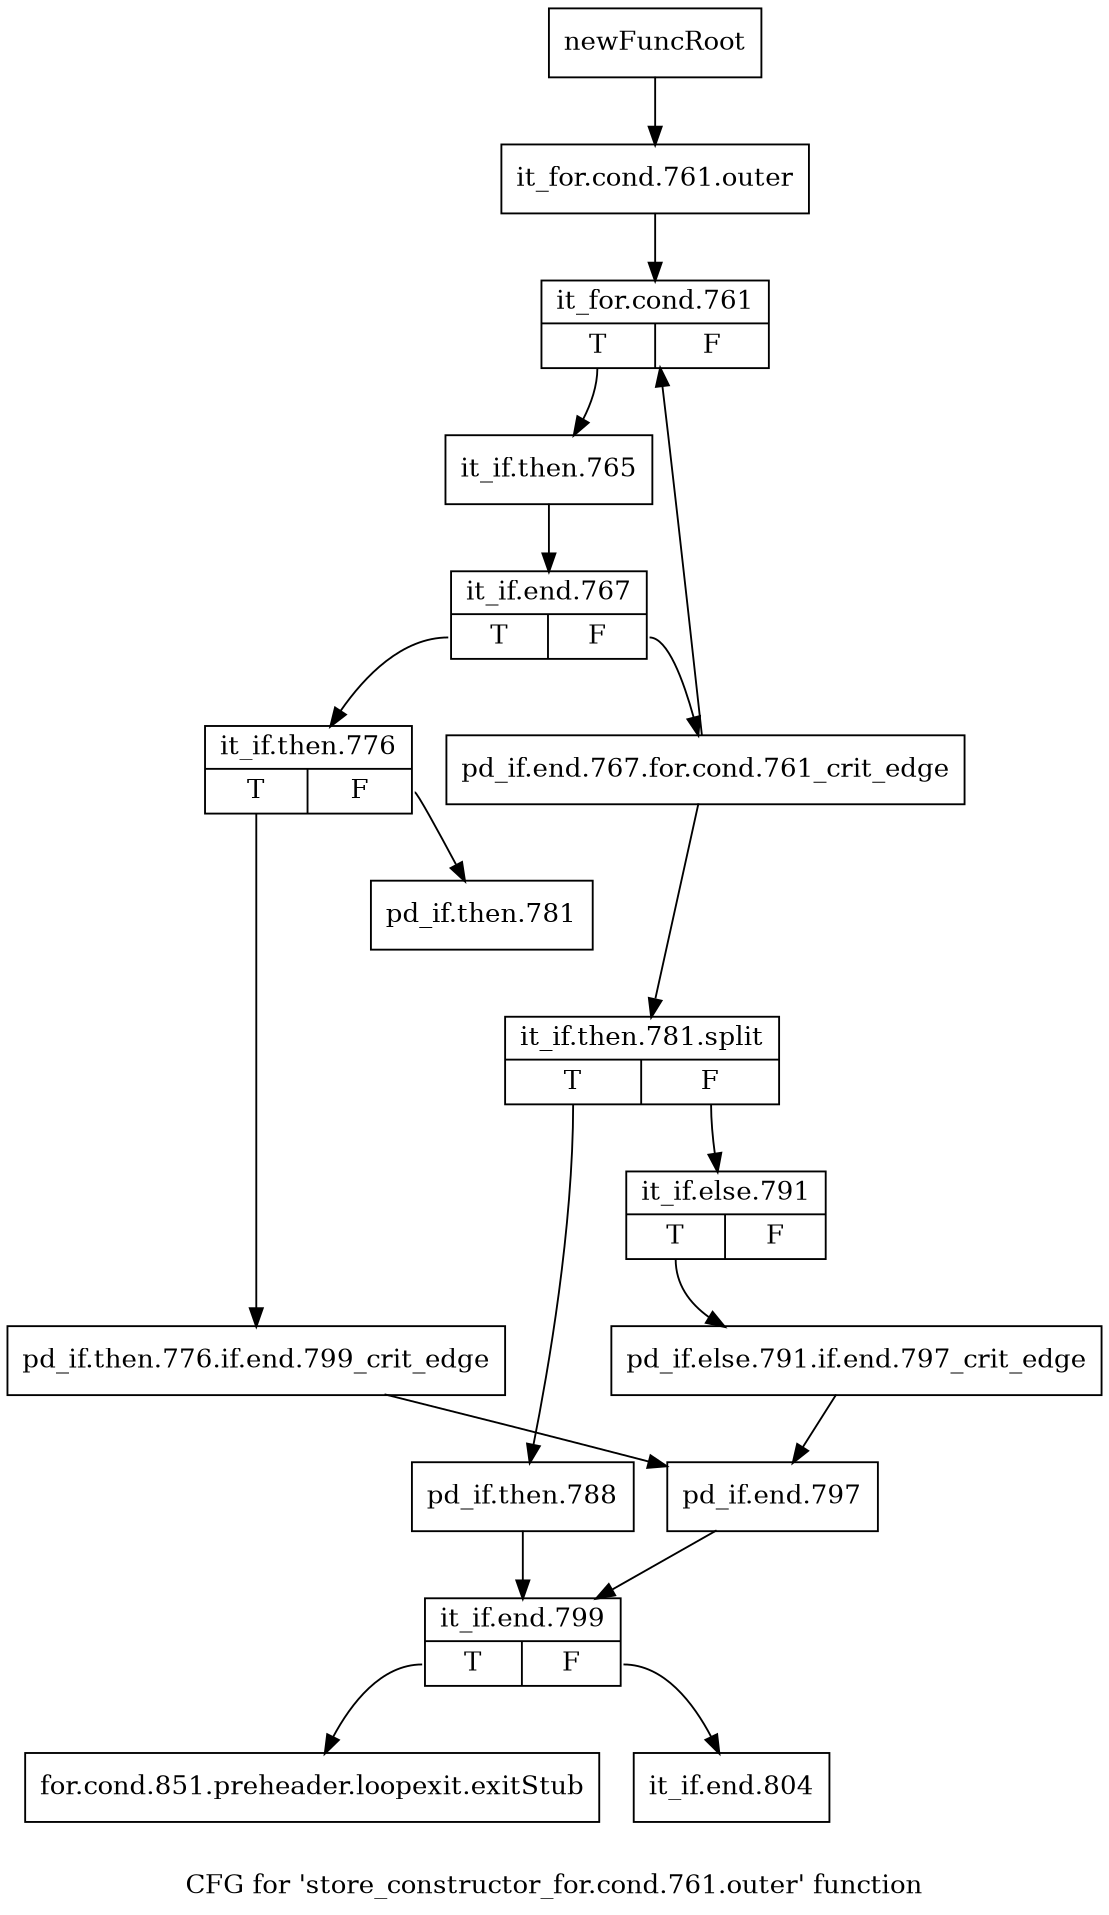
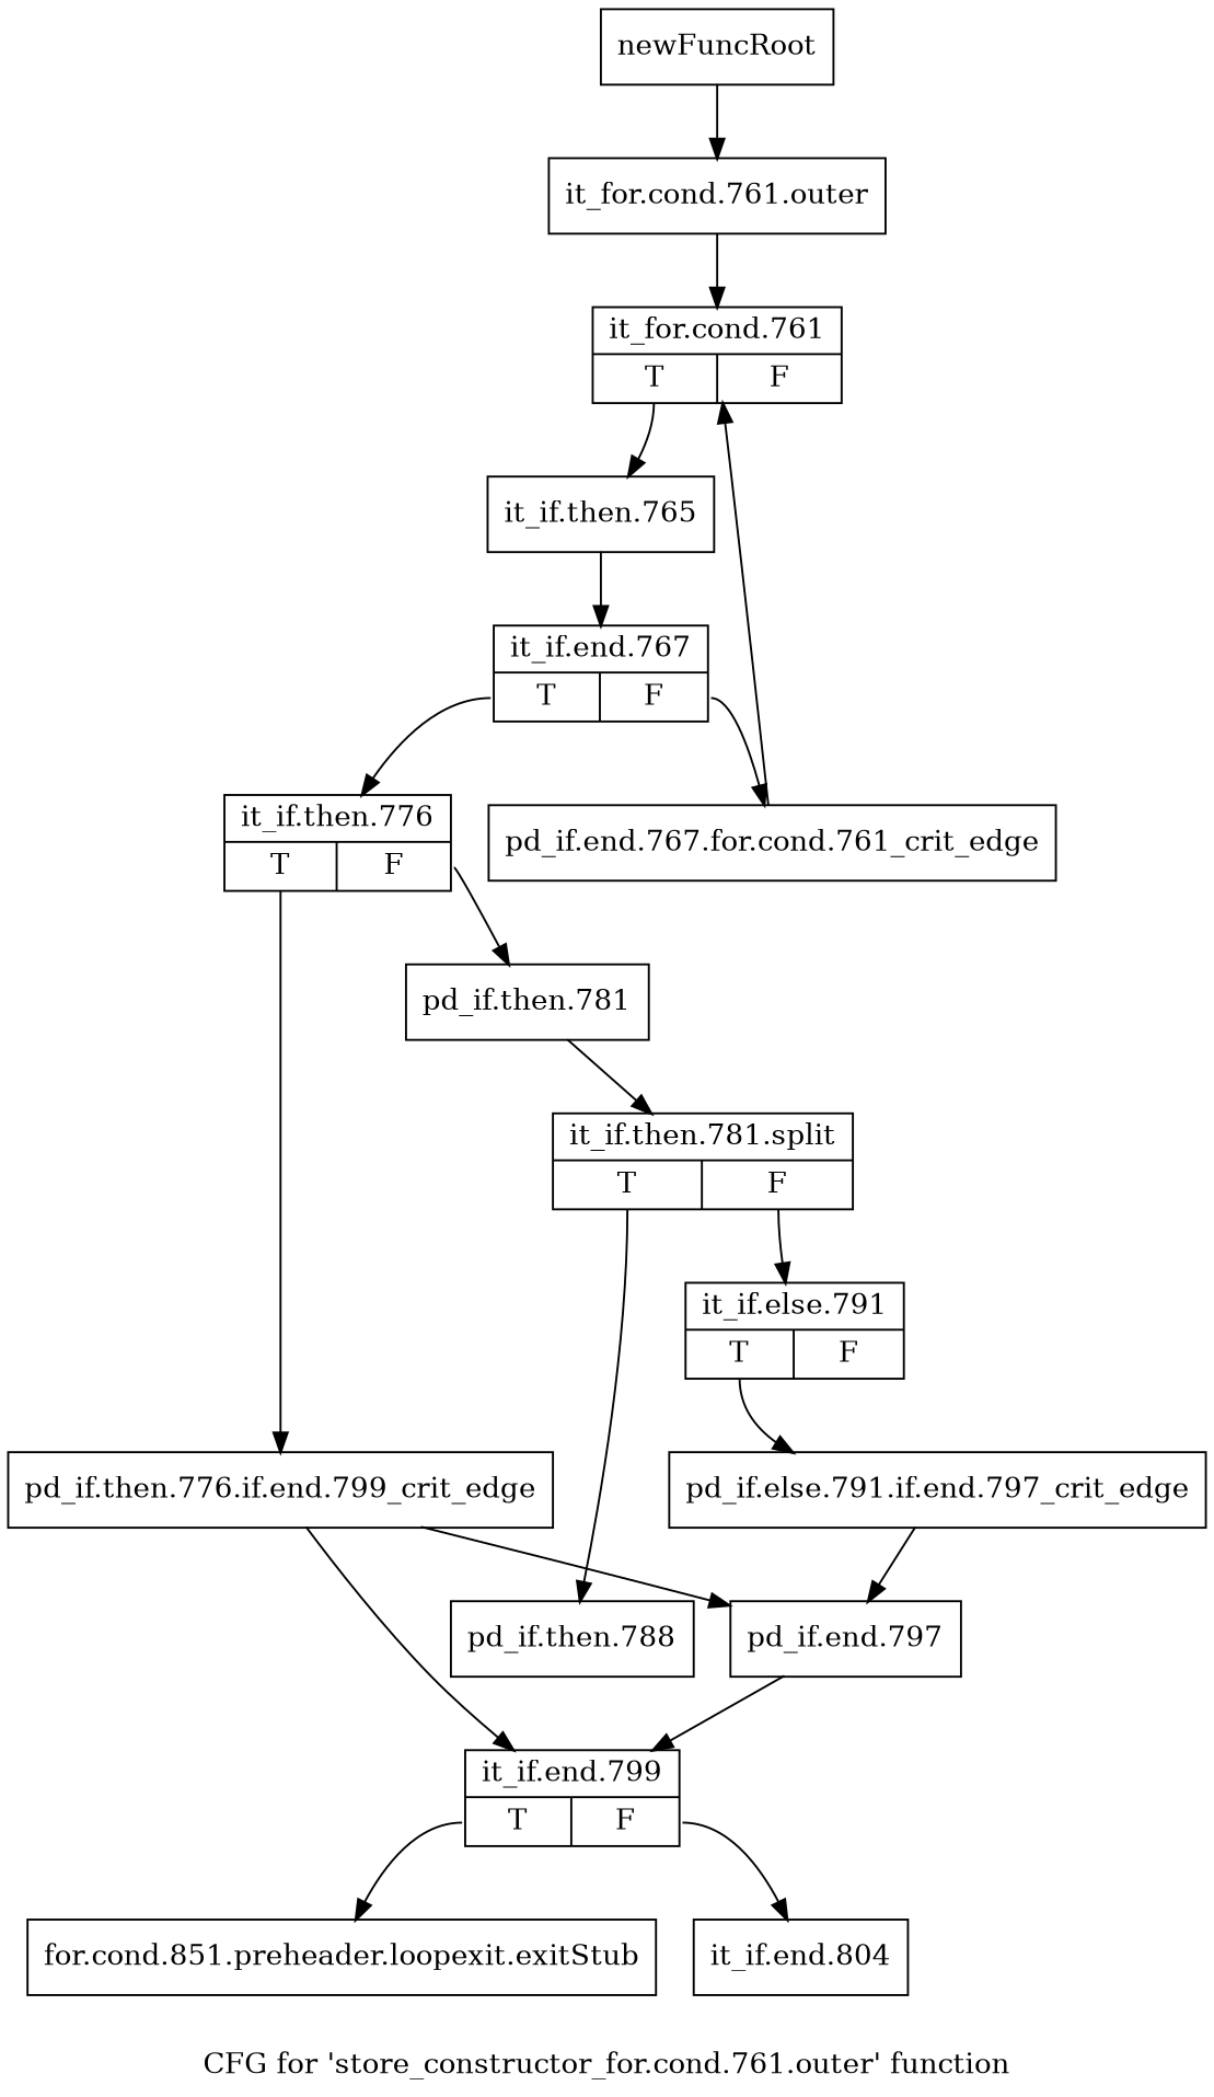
  digraph {
    label="CFG for 'store_constructor_for.cond.761.outer' function"
    node [shape=record]
    n1 [label="{newFuncRoot}"]
    n2 [label="{it_for.cond.761.outer}"]
    n3 [label="{it_for.cond.761|{<s0>T|<s1>F}}"]
    n4 [label="{it_if.then.765}"]
    n5 [label="{for.cond.851.preheader.loopexit.exitStub}"]
    n6 [label="{it_if.end.767|{<s0>T|<s1>F}}"]
    n7 [label="{it_if.then.776|{<s0>T|<s1>F}}"]
    n8 [label="{pd_if.end.767.for.cond.761_crit_edge}"]
    n9 [label="{pd_if.then.776.if.end.799_crit_edge}"]
    n10 [label="{pd_if.then.781}"]
    n11 [label="{it_if.end.799|{<s0>T|<s1>F}}"]
    n12 [label="{pd_if.end.797}"]
    n13 [label="{it_if.then.781.split|{<s0>T|<s1>F}}"]
    n14 [label="{it_if.end.804}"]
    n15 [label="{pd_if.then.788}"]
    n16 [label="{it_if.else.791|{<s0>T|<s1>F}}"]
    n17 [label="{pd_if.else.791.if.end.797_crit_edge}"]
    n1 -> n2
    n2 -> n3
    n3 -> n4 [tailport=s0]
    n4 -> n6
    n6 -> n7 [tailport=s0]
    n6 -> n8 [tailport=s1]
    n7 -> n9 [tailport=s0]
    n7 -> n10 [tailport=s1]
    n8 -> n3
-   n15 -> n11
+   n9 -> n11
    n9 -> n12
-   n8 -> n13
+   n10 -> n13
    n11 -> n5 [tailport=s0]
    n11 -> n14 [tailport=s1]
    n12 -> n11
    n13 -> n15 [tailport=s0]
    n13 -> n16 [tailport=s1]
    n16 -> n17 [tailport=s0]
    n17 -> n12
  }
